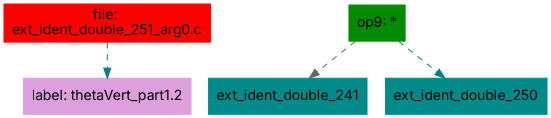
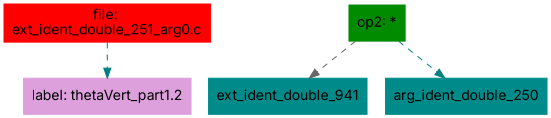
  digraph {
    fontname=Inter
    node [color=cyan4 fontname=Inter shape=box style=filled]
    edge [color=teal fontname=Inter style=dashed]
    n1 [color=red label="file: \next_ident_double_251_arg0.c"]
    n2 [color=plum label="label: thetaVert_part1.2"]
-   n3 [color=green4 label="op9: *"]
-   n4 [label=ext_ident_double_241]
-   n5 [label=ext_ident_double_250]
+   n3 [color=green4 label="op2: *"]
+   n4 [label=ext_ident_double_941]
+   n5 [label=arg_ident_double_250]
    n1 -> n2
    n3 -> n4 [color=gray40]
    n3 -> n5
  }
